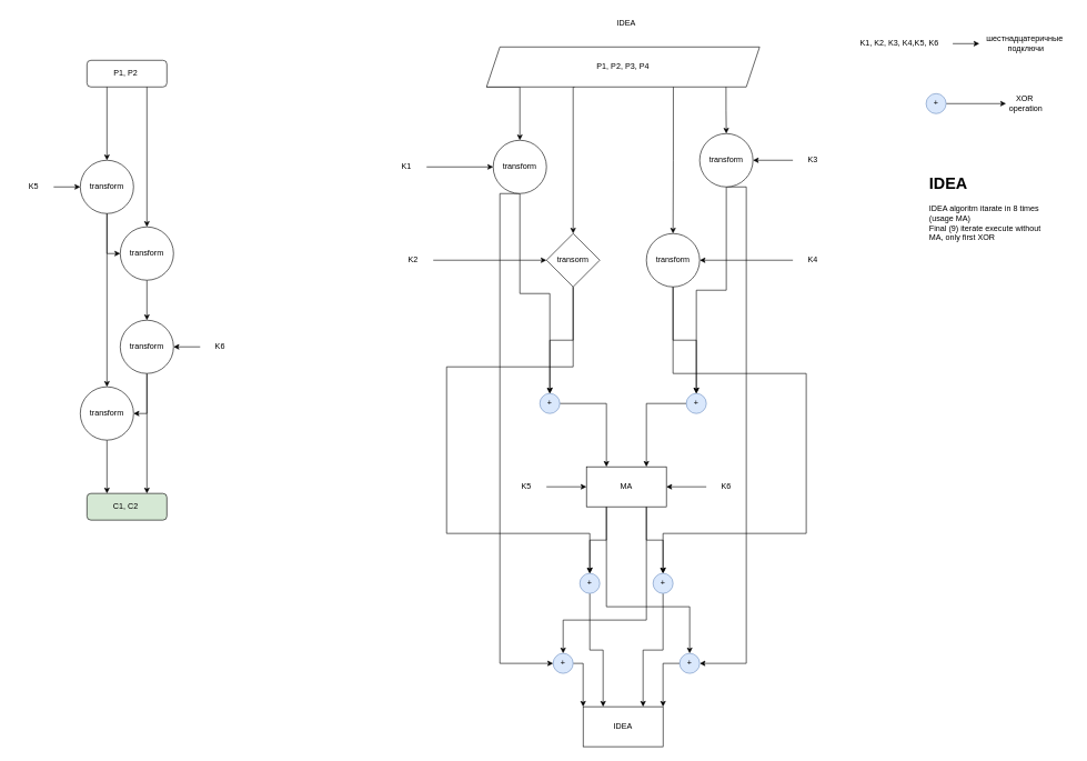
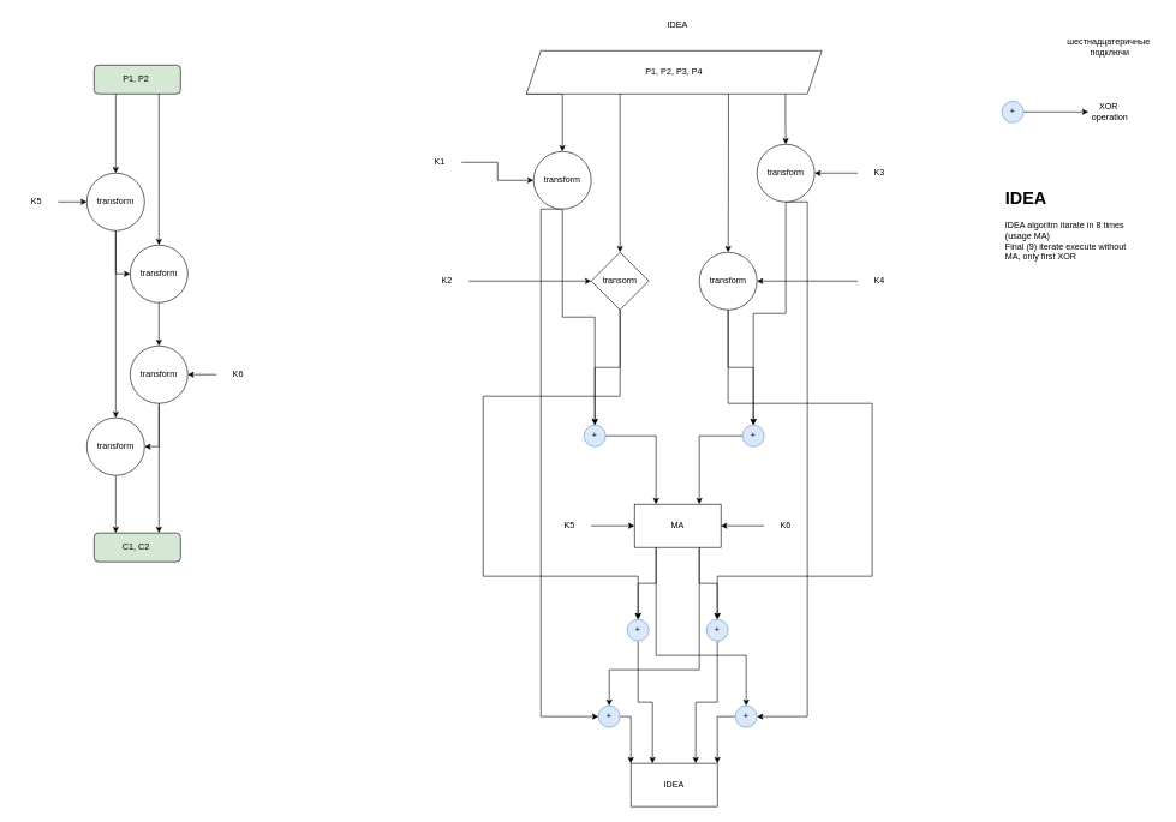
  <mxCell id="0" />
  <mxCell id="1" parent="0" />
- <mxCell id="2" value="P1, P2&amp;nbsp;" style="rounded=1;whiteSpace=wrap;html=1;fontSize=12;glass=0;strokeWidth=1;shadow=0;" vertex="1" parent="1"><mxGeometry x="130" y="90" width="120" height="40" as="geometry" /></mxCell>
+ <mxCell id="2" value="P1, P2&amp;nbsp;" style="rounded=1;whiteSpace=wrap;html=1;fontSize=12;glass=0;strokeWidth=1;shadow=0;fillColor=#d5e8d4;" vertex="1" parent="1"><mxGeometry x="130" y="90" width="120" height="40" as="geometry" /></mxCell>
  <mxCell id="3" style="edgeStyle=orthogonalEdgeStyle;rounded=0;orthogonalLoop=1;jettySize=auto;html=1;" edge="1" parent="1" source="4" target="11"><mxGeometry relative="1" as="geometry"><mxPoint x="160" y="295" as="targetPoint" /></mxGeometry></mxCell>
  <mxCell id="4" value="K5" style="text;html=1;strokeColor=none;fillColor=none;align=center;verticalAlign=middle;whiteSpace=wrap;rounded=0;" vertex="1" parent="1"><mxGeometry x="20" y="265" width="60" height="30" as="geometry" /></mxCell>
  <mxCell id="5" value="шестнадцатеричные&amp;nbsp;&lt;br&gt;подключи" style="text;html=1;strokeColor=none;fillColor=none;align=center;verticalAlign=middle;whiteSpace=wrap;rounded=0;" vertex="1" parent="1"><mxGeometry x="1470" y="50" width="140" height="30" as="geometry" /></mxCell>
- <mxCell id="6" value="" style="edgeStyle=orthogonalEdgeStyle;rounded=0;orthogonalLoop=1;jettySize=auto;html=1;" edge="1" parent="1" source="7" target="5"><mxGeometry relative="1" as="geometry" /></mxCell>
- <mxCell id="7" value="K1, K2, K3, K4,K5, K6" style="text;html=1;strokeColor=none;fillColor=none;align=center;verticalAlign=middle;whiteSpace=wrap;rounded=0;" vertex="1" parent="1"><mxGeometry x="1270" y="50" width="160" height="30" as="geometry" /></mxCell>
  <mxCell id="8" value="" style="endArrow=classic;html=1;rounded=0;exitX=0.25;exitY=1;exitDx=0;exitDy=0;entryX=0.5;entryY=0;entryDx=0;entryDy=0;" edge="1" parent="1" source="2" target="11"><mxGeometry width="50" height="50" relative="1" as="geometry"><mxPoint x="290" y="330" as="sourcePoint" /><mxPoint x="160" y="270" as="targetPoint" /><Array as="points" /></mxGeometry></mxCell>
  <mxCell id="9" value="" style="endArrow=classic;html=1;rounded=0;exitX=0.75;exitY=1;exitDx=0;exitDy=0;entryX=0.5;entryY=0;entryDx=0;entryDy=0;" edge="1" parent="1" source="2" target="14"><mxGeometry width="50" height="50" relative="1" as="geometry"><mxPoint x="290" y="290" as="sourcePoint" /><mxPoint x="220" y="350" as="targetPoint" /></mxGeometry></mxCell>
  <mxCell id="10" style="edgeStyle=orthogonalEdgeStyle;rounded=0;orthogonalLoop=1;jettySize=auto;html=1;" edge="1" parent="1" source="11" target="21"><mxGeometry relative="1" as="geometry" /></mxCell>
  <mxCell id="11" value="transform" style="ellipse;whiteSpace=wrap;html=1;aspect=fixed;" vertex="1" parent="1"><mxGeometry x="120" y="240" width="80" height="80" as="geometry" /></mxCell>
  <mxCell id="12" value="" style="endArrow=classic;html=1;rounded=0;exitX=0.5;exitY=1;exitDx=0;exitDy=0;" edge="1" parent="1" source="11" target="14"><mxGeometry width="50" height="50" relative="1" as="geometry"><mxPoint x="360" y="290" as="sourcePoint" /><mxPoint x="210" y="380" as="targetPoint" /><Array as="points"><mxPoint x="160" y="380" /></Array></mxGeometry></mxCell>
  <mxCell id="13" value="" style="edgeStyle=orthogonalEdgeStyle;rounded=0;orthogonalLoop=1;jettySize=auto;html=1;" edge="1" parent="1" source="14" target="19"><mxGeometry relative="1" as="geometry" /></mxCell>
  <mxCell id="14" value="transform" style="ellipse;whiteSpace=wrap;html=1;aspect=fixed;" vertex="1" parent="1"><mxGeometry x="180" y="340" width="80" height="80" as="geometry" /></mxCell>
  <mxCell id="15" value="" style="edgeStyle=orthogonalEdgeStyle;rounded=0;orthogonalLoop=1;jettySize=auto;html=1;entryX=1;entryY=0.5;entryDx=0;entryDy=0;" edge="1" parent="1" source="16" target="19"><mxGeometry relative="1" as="geometry"><mxPoint x="370" y="455" as="targetPoint" /></mxGeometry></mxCell>
  <mxCell id="16" value="K6" style="text;html=1;strokeColor=none;fillColor=none;align=center;verticalAlign=middle;whiteSpace=wrap;rounded=0;" vertex="1" parent="1"><mxGeometry x="300" y="505" width="60" height="30" as="geometry" /></mxCell>
  <mxCell id="17" style="edgeStyle=orthogonalEdgeStyle;rounded=0;orthogonalLoop=1;jettySize=auto;html=1;entryX=1;entryY=0.5;entryDx=0;entryDy=0;" edge="1" parent="1" source="19" target="21"><mxGeometry relative="1" as="geometry" /></mxCell>
  <mxCell id="18" style="edgeStyle=orthogonalEdgeStyle;rounded=0;orthogonalLoop=1;jettySize=auto;html=1;entryX=0.75;entryY=0;entryDx=0;entryDy=0;" edge="1" parent="1" source="19" target="22"><mxGeometry relative="1" as="geometry" /></mxCell>
  <mxCell id="19" value="transform" style="ellipse;whiteSpace=wrap;html=1;aspect=fixed;" vertex="1" parent="1"><mxGeometry x="180" y="480" width="80" height="80" as="geometry" /></mxCell>
  <mxCell id="20" style="edgeStyle=orthogonalEdgeStyle;rounded=0;orthogonalLoop=1;jettySize=auto;html=1;entryX=0.25;entryY=0;entryDx=0;entryDy=0;" edge="1" parent="1" source="21" target="22"><mxGeometry relative="1" as="geometry" /></mxCell>
  <mxCell id="21" value="transform" style="ellipse;whiteSpace=wrap;html=1;aspect=fixed;" vertex="1" parent="1"><mxGeometry x="120" y="580" width="80" height="80" as="geometry" /></mxCell>
  <mxCell id="22" value="C1, C2&amp;nbsp;" style="rounded=1;whiteSpace=wrap;html=1;fontSize=12;glass=0;strokeWidth=1;shadow=0;fillColor=#d5e8d4;" vertex="1" parent="1"><mxGeometry x="130" y="740" width="120" height="40" as="geometry" /></mxCell>
  <mxCell id="23" style="edgeStyle=orthogonalEdgeStyle;rounded=0;orthogonalLoop=1;jettySize=auto;html=1;exitX=0;exitY=1;exitDx=0;exitDy=0;entryX=0.5;entryY=0;entryDx=0;entryDy=0;" edge="1" parent="1" source="27" target="35"><mxGeometry relative="1" as="geometry"><mxPoint x="640" y="220" as="targetPoint" /><Array as="points"><mxPoint x="780" y="130" /><mxPoint x="780" y="210" /></Array></mxGeometry></mxCell>
  <mxCell id="24" style="edgeStyle=orthogonalEdgeStyle;rounded=0;orthogonalLoop=1;jettySize=auto;html=1;exitX=0.322;exitY=0.961;exitDx=0;exitDy=0;entryX=0.5;entryY=0;entryDx=0;entryDy=0;exitPerimeter=0;" edge="1" parent="1" source="27" target="37"><mxGeometry relative="1" as="geometry"><mxPoint x="760" y="370" as="targetPoint" /><Array as="points"><mxPoint x="862" y="130" /><mxPoint x="860" y="130" /></Array></mxGeometry></mxCell>
  <mxCell id="25" style="edgeStyle=orthogonalEdgeStyle;rounded=0;orthogonalLoop=1;jettySize=auto;html=1;exitX=0.684;exitY=0.946;exitDx=0;exitDy=0;exitPerimeter=0;entryX=0.5;entryY=0;entryDx=0;entryDy=0;" edge="1" parent="1" source="27" target="43"><mxGeometry relative="1" as="geometry"><mxPoint x="1010" y="240" as="targetPoint" /></mxGeometry></mxCell>
  <mxCell id="26" style="edgeStyle=orthogonalEdgeStyle;rounded=0;orthogonalLoop=1;jettySize=auto;html=1;exitX=0.877;exitY=0.917;exitDx=0;exitDy=0;exitPerimeter=0;entryX=0.5;entryY=0;entryDx=0;entryDy=0;" edge="1" parent="1" source="27" target="46"><mxGeometry relative="1" as="geometry"><mxPoint x="1083" y="200" as="targetPoint" /></mxGeometry></mxCell>
  <mxCell id="27" value="P1, P2, P3, P4" style="shape=parallelogram;perimeter=parallelogramPerimeter;whiteSpace=wrap;html=1;fixedSize=1;" vertex="1" parent="1"><mxGeometry x="730" y="70" width="410" height="60" as="geometry" /></mxCell>
  <mxCell id="28" value="IDEA" style="text;html=1;strokeColor=none;fillColor=none;align=center;verticalAlign=middle;whiteSpace=wrap;rounded=0;" vertex="1" parent="1"><mxGeometry x="910" y="20" width="60" height="30" as="geometry" /></mxCell>
  <mxCell id="29" style="edgeStyle=orthogonalEdgeStyle;rounded=0;orthogonalLoop=1;jettySize=auto;html=1;entryX=0.25;entryY=0;entryDx=0;entryDy=0;" edge="1" parent="1" source="30" target="58"><mxGeometry relative="1" as="geometry" /></mxCell>
  <mxCell id="30" value="+" style="ellipse;whiteSpace=wrap;html=1;aspect=fixed;fillColor=#dae8fc;strokeColor=#6c8ebf;" vertex="1" parent="1"><mxGeometry x="810" y="590" width="30" height="30" as="geometry" /></mxCell>
  <mxCell id="31" style="edgeStyle=orthogonalEdgeStyle;rounded=0;orthogonalLoop=1;jettySize=auto;html=1;entryX=0.75;entryY=0;entryDx=0;entryDy=0;" edge="1" parent="1" source="32" target="58"><mxGeometry relative="1" as="geometry" /></mxCell>
  <mxCell id="32" value="+" style="ellipse;whiteSpace=wrap;html=1;aspect=fixed;fillColor=#dae8fc;strokeColor=#6c8ebf;" vertex="1" parent="1"><mxGeometry x="1030" y="590" width="30" height="30" as="geometry" /></mxCell>
  <mxCell id="33" style="edgeStyle=orthogonalEdgeStyle;rounded=0;orthogonalLoop=1;jettySize=auto;html=1;entryX=0.5;entryY=0;entryDx=0;entryDy=0;" edge="1" parent="1" source="35" target="30"><mxGeometry relative="1" as="geometry" /></mxCell>
  <mxCell id="34" style="edgeStyle=orthogonalEdgeStyle;rounded=0;orthogonalLoop=1;jettySize=auto;html=1;entryX=0;entryY=0.5;entryDx=0;entryDy=0;exitX=0.5;exitY=1;exitDx=0;exitDy=0;" edge="1" parent="1" source="35" target="70"><mxGeometry relative="1" as="geometry"><Array as="points"><mxPoint x="750" y="290" /><mxPoint x="750" y="995" /></Array></mxGeometry></mxCell>
  <mxCell id="35" value="transform" style="ellipse;whiteSpace=wrap;html=1;aspect=fixed;" vertex="1" parent="1"><mxGeometry x="740" y="210" width="80" height="80" as="geometry" /></mxCell>
  <mxCell id="36" style="edgeStyle=orthogonalEdgeStyle;rounded=0;orthogonalLoop=1;jettySize=auto;html=1;entryX=0.5;entryY=0;entryDx=0;entryDy=0;" edge="1" parent="1" source="37" target="30"><mxGeometry relative="1" as="geometry" /></mxCell>
  <mxCell id="37" value="transorm" style="rhombus;whiteSpace=wrap;html=1;aspect=fixed;" vertex="1" parent="1"><mxGeometry x="820" y="350" width="80" height="80" as="geometry" /></mxCell>
  <mxCell id="38" style="edgeStyle=orthogonalEdgeStyle;rounded=0;orthogonalLoop=1;jettySize=auto;html=1;exitX=1;exitY=0.5;exitDx=0;exitDy=0;entryX=0;entryY=0.5;entryDx=0;entryDy=0;" edge="1" parent="1" source="39" target="35"><mxGeometry relative="1" as="geometry" /></mxCell>
- <mxCell id="39" value="K1" style="text;html=1;strokeColor=none;fillColor=none;align=center;verticalAlign=middle;whiteSpace=wrap;rounded=0;" vertex="1" parent="1"><mxGeometry x="580" y="235" width="60" height="30" as="geometry" /></mxCell>
+ <mxCell id="39" value="K1" style="text;html=1;strokeColor=none;fillColor=none;align=center;verticalAlign=middle;whiteSpace=wrap;rounded=0;" vertex="1" parent="1"><mxGeometry x="580" y="210" width="60" height="30" as="geometry" /></mxCell>
  <mxCell id="40" style="edgeStyle=orthogonalEdgeStyle;rounded=0;orthogonalLoop=1;jettySize=auto;html=1;exitX=1;exitY=0.5;exitDx=0;exitDy=0;entryX=0;entryY=0.5;entryDx=0;entryDy=0;" edge="1" parent="1" source="41" target="37"><mxGeometry relative="1" as="geometry" /></mxCell>
  <mxCell id="41" value="K2" style="text;html=1;strokeColor=none;fillColor=none;align=center;verticalAlign=middle;whiteSpace=wrap;rounded=0;" vertex="1" parent="1"><mxGeometry x="590" y="375" width="60" height="30" as="geometry" /></mxCell>
  <mxCell id="42" style="edgeStyle=orthogonalEdgeStyle;rounded=0;orthogonalLoop=1;jettySize=auto;html=1;entryX=0.5;entryY=0;entryDx=0;entryDy=0;" edge="1" parent="1" source="43" target="32"><mxGeometry relative="1" as="geometry" /></mxCell>
  <mxCell id="43" value="transform" style="ellipse;whiteSpace=wrap;html=1;aspect=fixed;" vertex="1" parent="1"><mxGeometry x="970" y="350" width="80" height="80" as="geometry" /></mxCell>
  <mxCell id="44" style="edgeStyle=orthogonalEdgeStyle;rounded=0;orthogonalLoop=1;jettySize=auto;html=1;entryX=0.5;entryY=0;entryDx=0;entryDy=0;" edge="1" parent="1" source="46" target="32"><mxGeometry relative="1" as="geometry" /></mxCell>
  <mxCell id="45" style="edgeStyle=orthogonalEdgeStyle;rounded=0;orthogonalLoop=1;jettySize=auto;html=1;entryX=1;entryY=0.5;entryDx=0;entryDy=0;exitX=0.5;exitY=1;exitDx=0;exitDy=0;" edge="1" parent="1" source="46" target="72"><mxGeometry relative="1" as="geometry"><Array as="points"><mxPoint x="1120" y="280" /><mxPoint x="1120" y="995" /></Array></mxGeometry></mxCell>
  <mxCell id="46" value="transform" style="ellipse;whiteSpace=wrap;html=1;aspect=fixed;" vertex="1" parent="1"><mxGeometry x="1050" y="200" width="80" height="80" as="geometry" /></mxCell>
  <mxCell id="47" value="" style="edgeStyle=orthogonalEdgeStyle;rounded=0;orthogonalLoop=1;jettySize=auto;html=1;" edge="1" parent="1" source="48" target="46"><mxGeometry relative="1" as="geometry" /></mxCell>
  <mxCell id="48" value="K3" style="text;html=1;strokeColor=none;fillColor=none;align=center;verticalAlign=middle;whiteSpace=wrap;rounded=0;" vertex="1" parent="1"><mxGeometry x="1190" y="225" width="60" height="30" as="geometry" /></mxCell>
  <mxCell id="49" style="edgeStyle=orthogonalEdgeStyle;rounded=0;orthogonalLoop=1;jettySize=auto;html=1;" edge="1" parent="1" source="50" target="43"><mxGeometry relative="1" as="geometry" /></mxCell>
  <mxCell id="50" value="K4" style="text;html=1;strokeColor=none;fillColor=none;align=center;verticalAlign=middle;whiteSpace=wrap;rounded=0;" vertex="1" parent="1"><mxGeometry x="1190" y="375" width="60" height="30" as="geometry" /></mxCell>
  <mxCell id="51" value="" style="edgeStyle=orthogonalEdgeStyle;rounded=0;orthogonalLoop=1;jettySize=auto;html=1;" edge="1" parent="1" source="52" target="53"><mxGeometry relative="1" as="geometry" /></mxCell>
  <mxCell id="52" value="+" style="ellipse;whiteSpace=wrap;html=1;aspect=fixed;fillColor=#dae8fc;strokeColor=#6c8ebf;" vertex="1" parent="1"><mxGeometry x="1390" y="140" width="30" height="30" as="geometry" /></mxCell>
  <mxCell id="53" value="XOR&amp;nbsp;&lt;br&gt;operation" style="text;html=1;strokeColor=none;fillColor=none;align=center;verticalAlign=middle;whiteSpace=wrap;rounded=0;" vertex="1" parent="1"><mxGeometry x="1510" y="140" width="60" height="30" as="geometry" /></mxCell>
  <mxCell id="54" style="edgeStyle=orthogonalEdgeStyle;rounded=0;orthogonalLoop=1;jettySize=auto;html=1;exitX=0.25;exitY=1;exitDx=0;exitDy=0;entryX=0.5;entryY=0;entryDx=0;entryDy=0;" edge="1" parent="1" source="58" target="67"><mxGeometry relative="1" as="geometry"><mxPoint x="880" y="850" as="targetPoint" /></mxGeometry></mxCell>
  <mxCell id="55" style="edgeStyle=orthogonalEdgeStyle;rounded=0;orthogonalLoop=1;jettySize=auto;html=1;exitX=0.75;exitY=1;exitDx=0;exitDy=0;entryX=0.5;entryY=0;entryDx=0;entryDy=0;" edge="1" parent="1" source="58" target="65"><mxGeometry relative="1" as="geometry"><mxPoint x="1020" y="860" as="targetPoint" /></mxGeometry></mxCell>
  <mxCell id="56" style="edgeStyle=orthogonalEdgeStyle;rounded=0;orthogonalLoop=1;jettySize=auto;html=1;exitX=0.25;exitY=1;exitDx=0;exitDy=0;entryX=0.5;entryY=0;entryDx=0;entryDy=0;" edge="1" parent="1" source="58" target="72"><mxGeometry relative="1" as="geometry"><Array as="points"><mxPoint x="910" y="910" /><mxPoint x="1035" y="910" /></Array></mxGeometry></mxCell>
  <mxCell id="57" style="edgeStyle=orthogonalEdgeStyle;rounded=0;orthogonalLoop=1;jettySize=auto;html=1;exitX=0.75;exitY=1;exitDx=0;exitDy=0;entryX=0.5;entryY=0;entryDx=0;entryDy=0;" edge="1" parent="1" source="58" target="70"><mxGeometry relative="1" as="geometry"><Array as="points"><mxPoint x="970" y="930" /><mxPoint x="845" y="930" /></Array></mxGeometry></mxCell>
  <mxCell id="58" value="MA" style="rounded=0;whiteSpace=wrap;html=1;" vertex="1" parent="1"><mxGeometry x="880" y="700" width="120" height="60" as="geometry" /></mxCell>
  <mxCell id="59" value="" style="edgeStyle=orthogonalEdgeStyle;rounded=0;orthogonalLoop=1;jettySize=auto;html=1;" edge="1" parent="1" source="60" target="58"><mxGeometry relative="1" as="geometry" /></mxCell>
  <mxCell id="60" value="K5" style="text;html=1;strokeColor=none;fillColor=none;align=center;verticalAlign=middle;whiteSpace=wrap;rounded=0;" vertex="1" parent="1"><mxGeometry x="760" y="715" width="60" height="30" as="geometry" /></mxCell>
  <mxCell id="61" value="" style="edgeStyle=orthogonalEdgeStyle;rounded=0;orthogonalLoop=1;jettySize=auto;html=1;" edge="1" parent="1" source="62" target="58"><mxGeometry relative="1" as="geometry" /></mxCell>
  <mxCell id="62" value="K6" style="text;html=1;strokeColor=none;fillColor=none;align=center;verticalAlign=middle;whiteSpace=wrap;rounded=0;" vertex="1" parent="1"><mxGeometry x="1060" y="715" width="60" height="30" as="geometry" /></mxCell>
  <mxCell id="63" value="" style="endArrow=classic;html=1;rounded=0;exitX=0.5;exitY=1;exitDx=0;exitDy=0;entryX=0.5;entryY=0;entryDx=0;entryDy=0;" edge="1" parent="1" source="43" target="65"><mxGeometry width="50" height="50" relative="1" as="geometry"><mxPoint x="1250" y="720" as="sourcePoint" /><mxPoint x="1020" y="850" as="targetPoint" /><Array as="points"><mxPoint x="1010" y="560" /><mxPoint x="1210" y="560" /><mxPoint x="1210" y="800" /><mxPoint x="995" y="800" /></Array></mxGeometry></mxCell>
  <mxCell id="64" style="edgeStyle=orthogonalEdgeStyle;rounded=0;orthogonalLoop=1;jettySize=auto;html=1;entryX=0.75;entryY=0;entryDx=0;entryDy=0;" edge="1" parent="1" source="65" target="73"><mxGeometry relative="1" as="geometry" /></mxCell>
  <mxCell id="65" value="+" style="ellipse;whiteSpace=wrap;html=1;aspect=fixed;fillColor=#dae8fc;strokeColor=#6c8ebf;" vertex="1" parent="1"><mxGeometry x="980" y="860" width="30" height="30" as="geometry" /></mxCell>
  <mxCell id="66" style="edgeStyle=orthogonalEdgeStyle;rounded=0;orthogonalLoop=1;jettySize=auto;html=1;entryX=0.25;entryY=0;entryDx=0;entryDy=0;" edge="1" parent="1" source="67" target="73"><mxGeometry relative="1" as="geometry"><mxPoint x="885" y="1025" as="targetPoint" /></mxGeometry></mxCell>
  <mxCell id="67" value="+" style="ellipse;whiteSpace=wrap;html=1;aspect=fixed;fillColor=#dae8fc;strokeColor=#6c8ebf;" vertex="1" parent="1"><mxGeometry x="870" y="860" width="30" height="30" as="geometry" /></mxCell>
  <mxCell id="68" value="" style="endArrow=classic;html=1;rounded=0;exitX=0.5;exitY=1;exitDx=0;exitDy=0;entryX=0.5;entryY=0;entryDx=0;entryDy=0;" edge="1" parent="1" source="37" target="67"><mxGeometry width="50" height="50" relative="1" as="geometry"><mxPoint x="770" y="490" as="sourcePoint" /><mxPoint x="670" y="750" as="targetPoint" /><Array as="points"><mxPoint x="860" y="550" /><mxPoint x="670" y="550" /><mxPoint x="670" y="800" /><mxPoint x="885" y="800" /></Array></mxGeometry></mxCell>
  <mxCell id="69" style="edgeStyle=orthogonalEdgeStyle;rounded=0;orthogonalLoop=1;jettySize=auto;html=1;entryX=0;entryY=0;entryDx=0;entryDy=0;" edge="1" parent="1" source="70" target="73"><mxGeometry relative="1" as="geometry"><Array as="points"><mxPoint x="875" y="995" /></Array></mxGeometry></mxCell>
  <mxCell id="70" value="+" style="ellipse;whiteSpace=wrap;html=1;aspect=fixed;fillColor=#dae8fc;strokeColor=#6c8ebf;" vertex="1" parent="1"><mxGeometry x="830" y="980" width="30" height="30" as="geometry" /></mxCell>
  <mxCell id="71" style="edgeStyle=orthogonalEdgeStyle;rounded=0;orthogonalLoop=1;jettySize=auto;html=1;entryX=1;entryY=0;entryDx=0;entryDy=0;" edge="1" parent="1" source="72" target="73"><mxGeometry relative="1" as="geometry" /></mxCell>
  <mxCell id="72" value="+" style="ellipse;whiteSpace=wrap;html=1;aspect=fixed;fillColor=#dae8fc;strokeColor=#6c8ebf;" vertex="1" parent="1"><mxGeometry x="1020" y="980" width="30" height="30" as="geometry" /></mxCell>
  <mxCell id="73" value="IDEA" style="rounded=0;whiteSpace=wrap;html=1;" vertex="1" parent="1"><mxGeometry x="875" y="1060" width="120" height="60" as="geometry" /></mxCell>
  <mxCell id="74" value="&lt;h1&gt;IDEA&lt;/h1&gt;&lt;p&gt;IDEA algoritm itarate in 8 times (usage MA)&lt;br&gt;Final (9) iterate execute without MA, only first XOR&amp;nbsp;&lt;br&gt;&lt;br&gt;&lt;/p&gt;" style="text;html=1;strokeColor=none;fillColor=none;spacing=5;spacingTop=-20;whiteSpace=wrap;overflow=hidden;rounded=0;" vertex="1" parent="1"><mxGeometry x="1390" y="255" width="190" height="120" as="geometry" /></mxCell>
